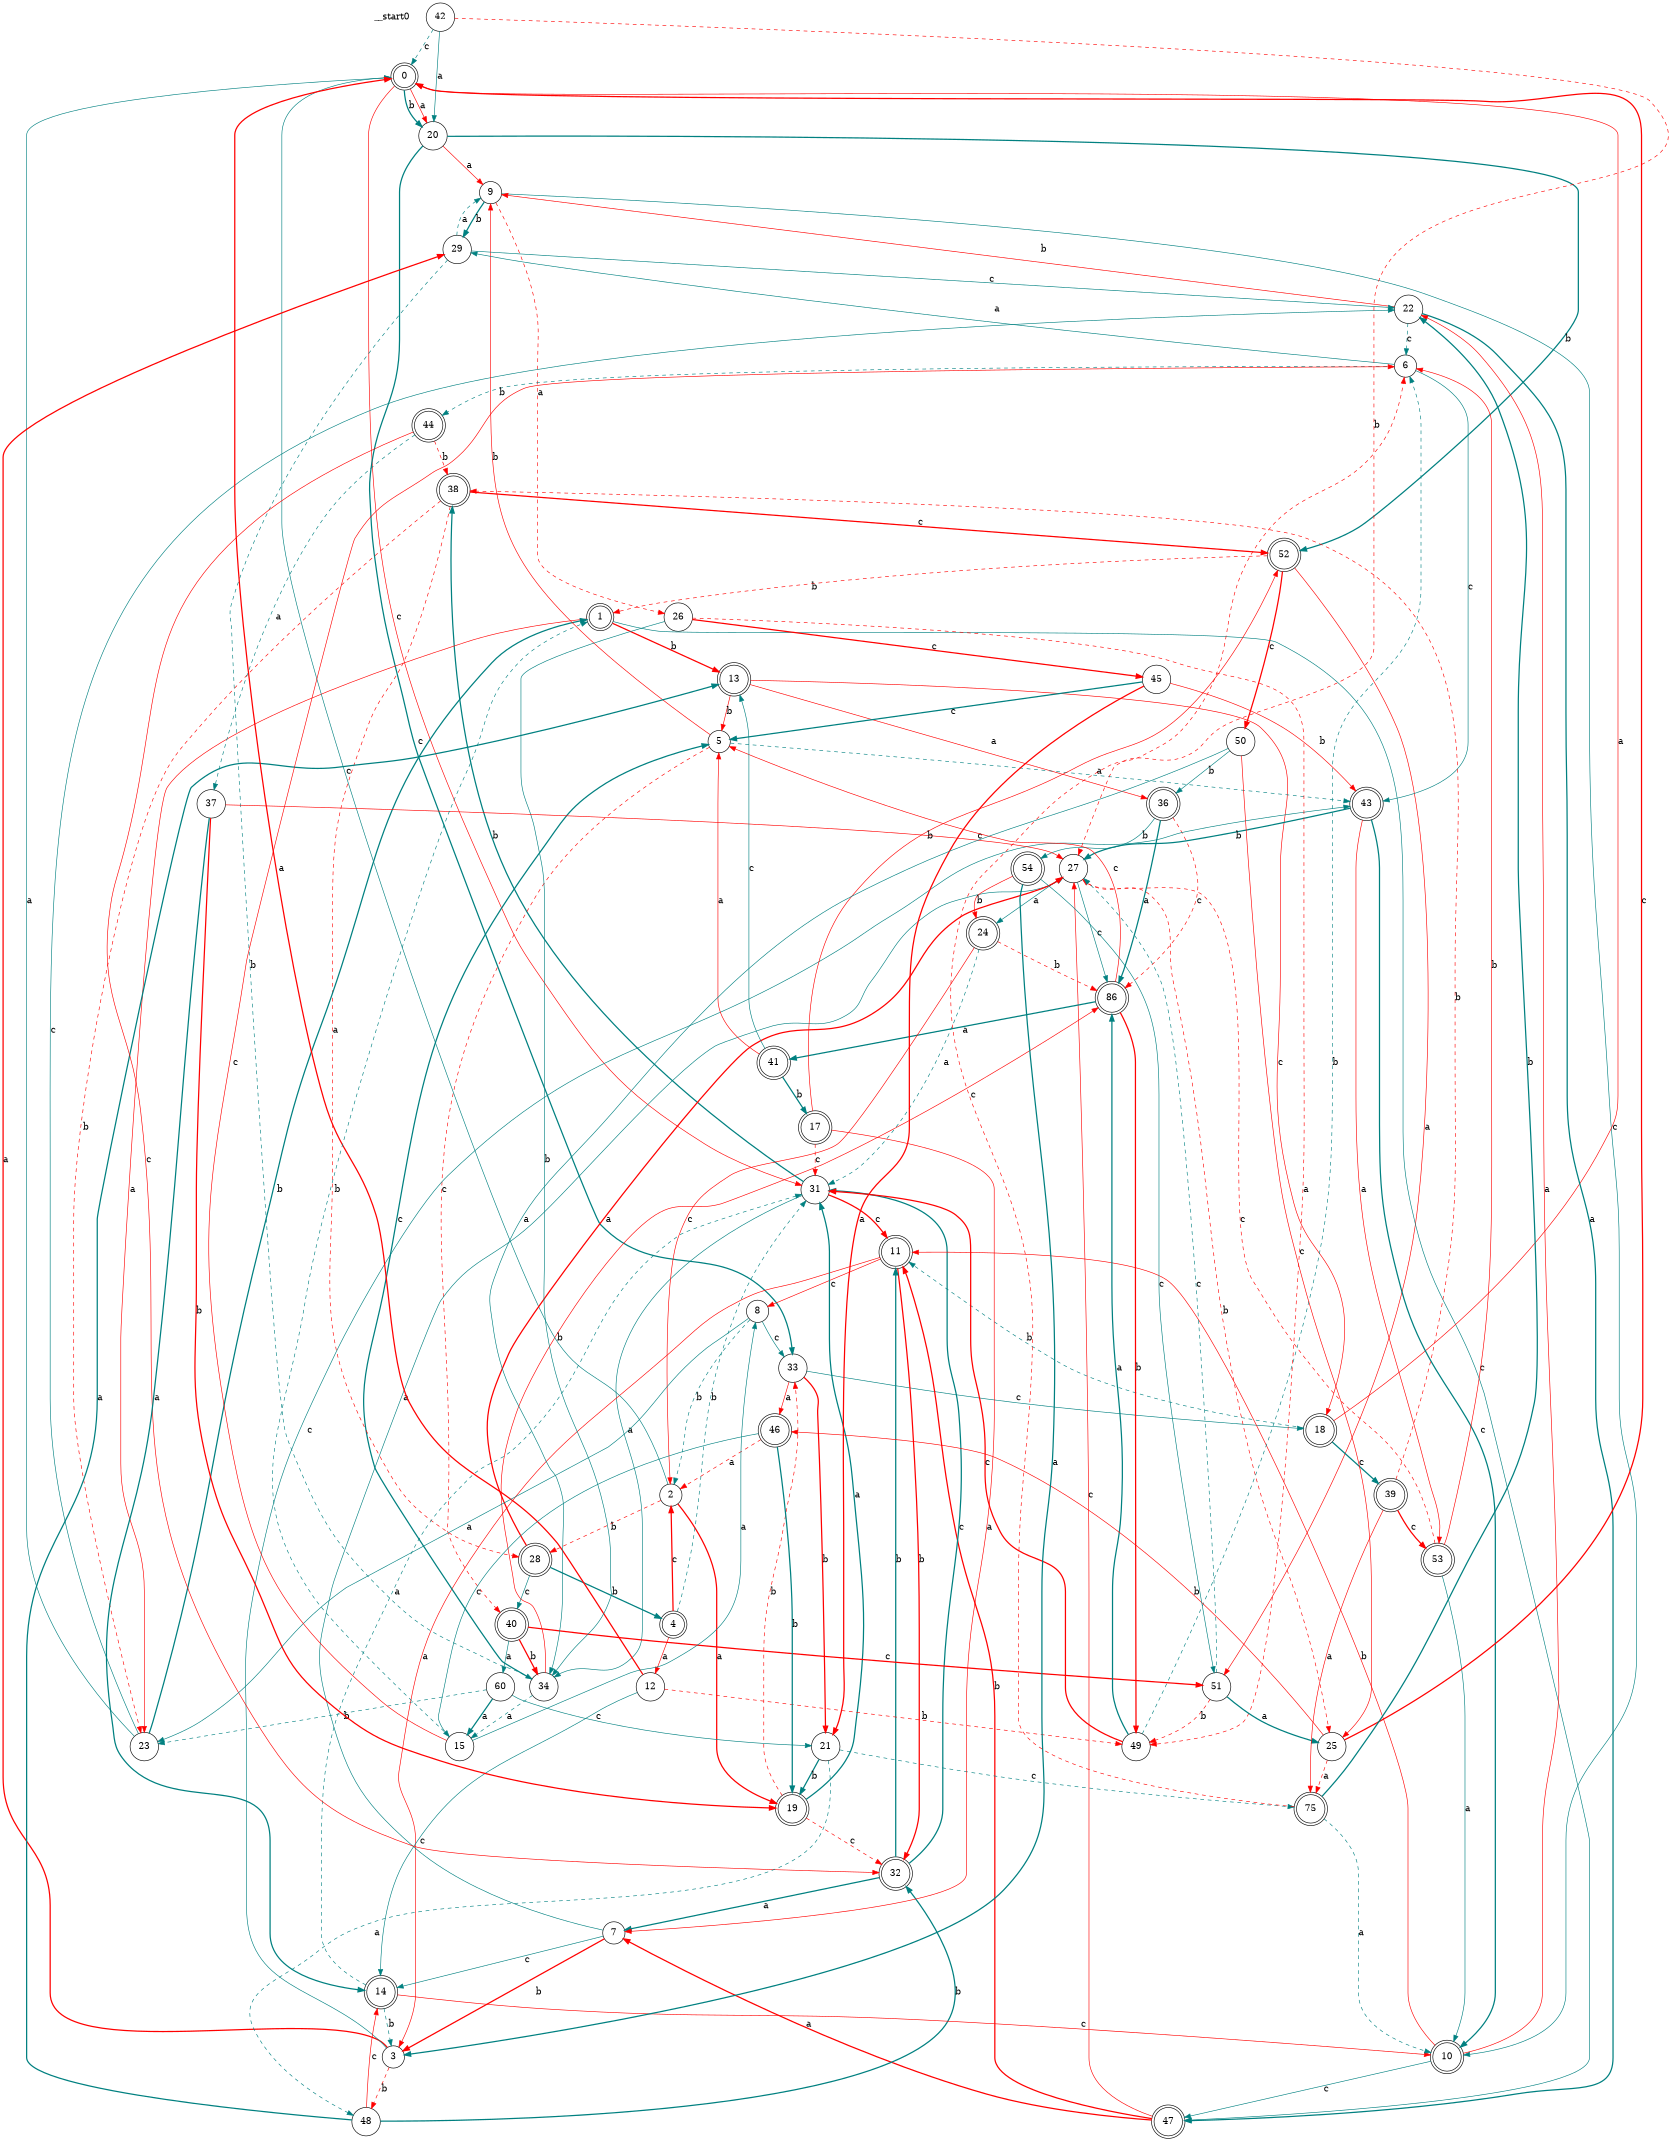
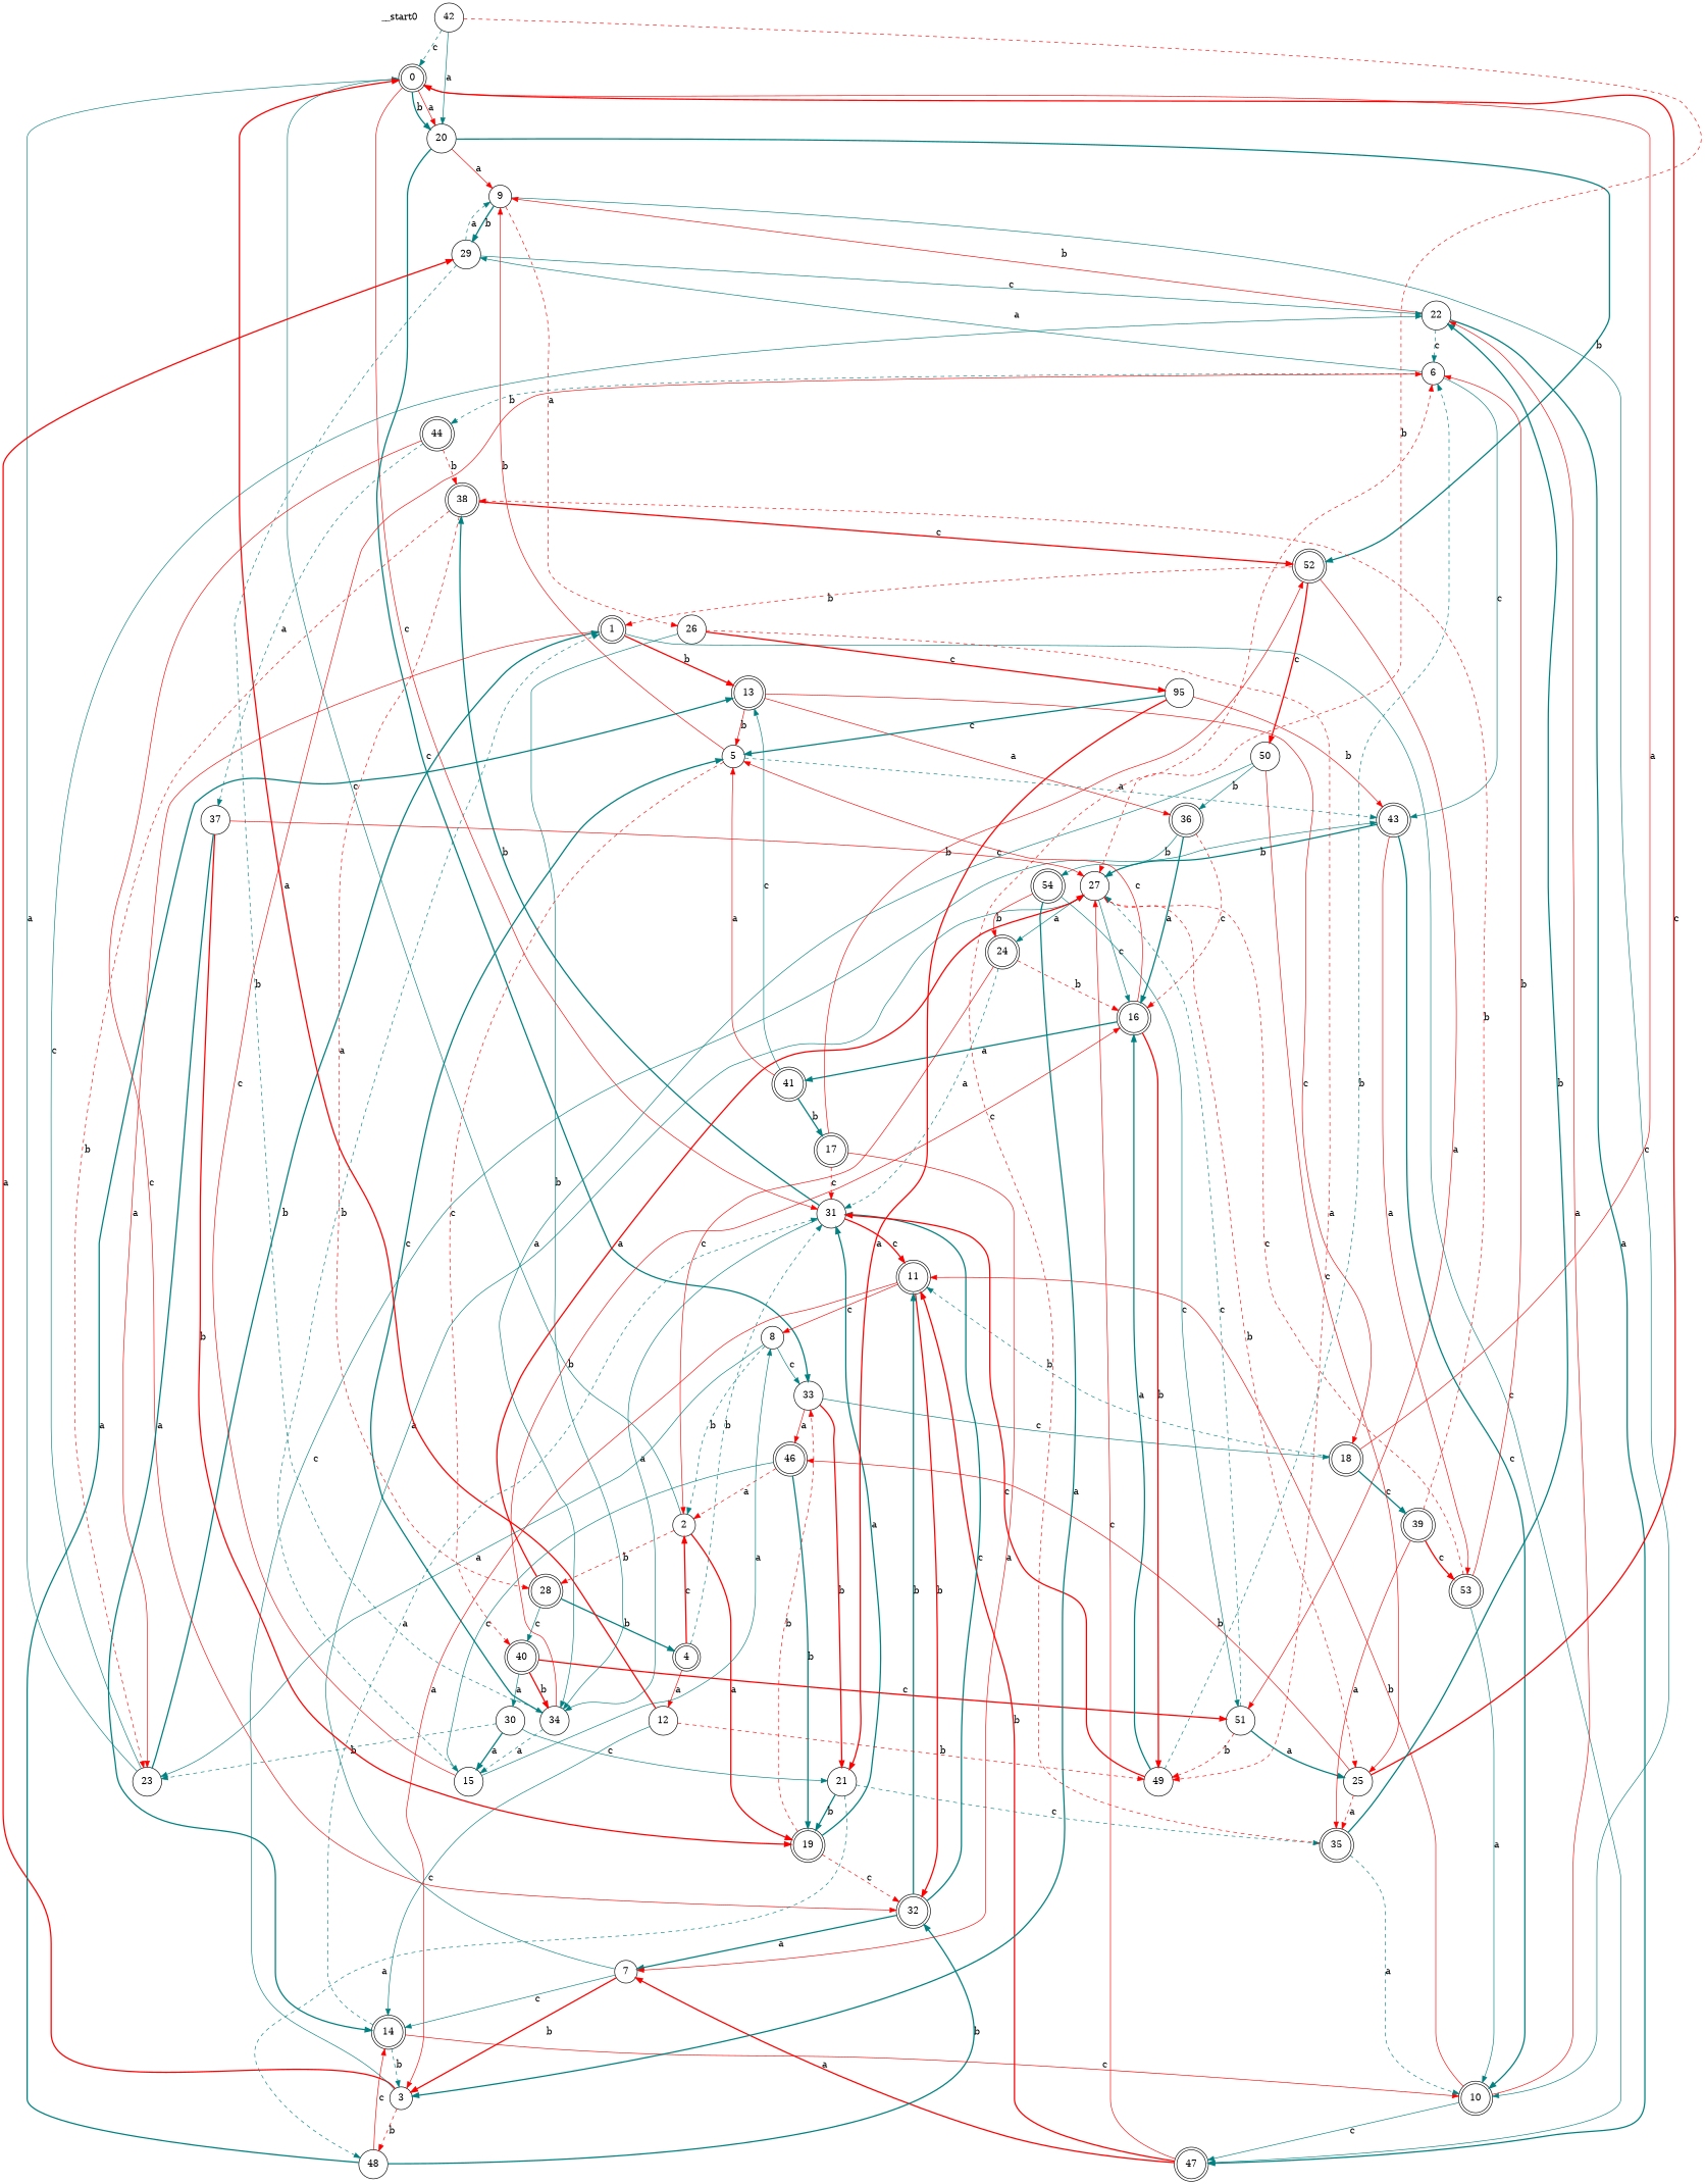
  digraph {
    rankdir=TB
    node [shape=circle color=black fillcolor=white style=filled]
    edge [color=teal style=solid]
    __start0 [shape=none color="" fillcolor="" style=""]
    n2 [label=0 shape=doublecircle style="rounded,filled"]
    n3 [label=20]
    n4 [label=31]
    n5 [label=9]
    n6 [label=33]
    n7 [label=52 shape=doublecircle style="rounded,filled"]
    n8 [label=11 shape=doublecircle style="rounded,filled"]
    n9 [label=34]
    n10 [label=38 shape=doublecircle style="rounded,filled"]
    n11 [label=1 shape=doublecircle style="rounded,filled"]
    n12 [label=13 shape=doublecircle style="rounded,filled"]
    n13 [label=23]
    n14 [label=47 shape=doublecircle style="rounded,filled"]
    n15 [label=5]
    n16 [label=18 shape=doublecircle style="rounded,filled"]
    n17 [label=36 shape=doublecircle style="rounded,filled"]
    n18 [label=22]
    n19 [label=7]
    n20 [label=27]
    n21 [label=2]
    n22 [label=19 shape=doublecircle style="rounded,filled"]
    n23 [label=28 shape=doublecircle style="rounded,filled"]
    n24 [label=32 shape=doublecircle style="rounded,filled"]
    n25 [label=4 shape=doublecircle style="rounded,filled"]
    n26 [label=40 shape=doublecircle style="rounded,filled"]
    n27 [label=3]
    n28 [label=29]
    n29 [label=43 shape=doublecircle style="rounded,filled"]
    n30 [label=48]
    n31 [label=10 shape=doublecircle style="rounded,filled"]
    n32 [label=53 shape=doublecircle style="rounded,filled"]
    n33 [label=14 shape=doublecircle style="rounded,filled"]
    n34 [label=12]
    n35 [label=49]
    n36 [label=26]
-   n37 [label=60]
+   n37 [label=30]
    n38 [label=51]
    n39 [label=6]
    n40 [label=44 shape=doublecircle style="rounded,filled"]
    n41 [label=37]
-   n42 [label=86 shape=doublecircle style="rounded,filled"]
+   n42 [label=16 shape=doublecircle style="rounded,filled"]
    n43 [label=24 shape=doublecircle style="rounded,filled"]
    n44 [label=25]
    n45 [label=8]
    n46 [label=21]
    n47 [label=46 shape=doublecircle style="rounded,filled"]
-   n48 [label=45]
+   n48 [label=95]
    n49 [label=39 shape=doublecircle style="rounded,filled"]
    n50 [label=54 shape=doublecircle style="rounded,filled"]
    n51 [label=15]
    n52 [label=41 shape=doublecircle style="rounded,filled"]
    n53 [label=17 shape=doublecircle style="rounded,filled"]
    n54 [label=50]
-   n55 [label=75 shape=doublecircle style="rounded,filled"]
+   n55 [label=35 shape=doublecircle style="rounded,filled"]
    n56 [label=42]
    n2 -> n3 [color=red label=a]
    n2 -> n3 [label=b style=bold]
    n2 -> n4 [color=red label=c]
    n3 -> n5 [color=red label=a]
    n3 -> n6 [label=c style=bold]
    n3 -> n7 [label=b style=bold]
    n4 -> n8 [color=red label=c style=bold]
    n4 -> n9 [label=a]
    n4 -> n10 [label=b style=bold]
    n5 -> n28 [label=b style=bold]
    n5 -> n31 [label=c]
    n5 -> n36 [color=red label=a style=dashed]
    n6 -> n16 [label=c]
    n6 -> n46 [color=red label=b style=bold]
    n6 -> n47 [color=red label=a]
    n7 -> n11 [color=red label=b style=dashed]
    n7 -> n38 [color=red label=a]
    n7 -> n54 [color=red label=c style=bold]
    n8 -> n24 [color=red label=b style=bold]
    n8 -> n27 [color=red label=a]
    n8 -> n45 [color=red label=c]
    n9 -> n15 [label=c style=bold]
    n9 -> n42 [color=red label=b]
    n9 -> n51 [label=a style=dashed]
    n10 -> n7 [color=red label=c style=bold]
    n10 -> n13 [color=red label=b style=dashed]
    n10 -> n23 [color=red label=a style=dashed]
    n11 -> n12 [color=red label=b style=bold]
    n11 -> n13 [color=red label=a]
    n11 -> n14 [label=c]
    n12 -> n15 [color=red label=b]
    n12 -> n16 [color=red label=c]
    n12 -> n17 [color=red label=a]
    n13 -> n2 [label=a]
    n13 -> n11 [label=b style=bold]
    n13 -> n18 [label=c]
    n14 -> n8 [color=red label=b style=bold]
    n14 -> n19 [color=red label=a style=bold]
    n14 -> n20 [color=red label=c]
    n15 -> n5 [color=red label=b]
    n15 -> n26 [color=red label=c style=dashed]
    n15 -> n29 [label=a style=dashed]
    n16 -> n2 [color=red label=a]
    n16 -> n8 [label=b style=dashed]
    n16 -> n49 [label=c style=bold]
    n17 -> n42 [label=a style=bold]
    n17 -> n42 [color=red label=c style=dashed]
    n17 -> n50 [label=b]
    n18 -> n5 [color=red label=b]
    n18 -> n14 [label=a style=bold]
    n18 -> n39 [label=c style=dashed]
    n19 -> n20 [label=a]
    n19 -> n27 [color=red label=b style=bold]
    n19 -> n33 [label=c]
    n20 -> n42 [label=c]
    n20 -> n43 [label=a]
    n20 -> n44 [color=red label=b style=dashed]
    n21 -> n2 [label=c]
    n21 -> n22 [color=red label=a style=bold]
    n21 -> n23 [color=red label=b style=dashed]
    n22 -> n4 [label=a style=bold]
    n22 -> n6 [color=red label=b style=dashed]
    n22 -> n24 [color=red label=c style=dashed]
    n23 -> n20 [color=red label=a style=bold]
    n23 -> n25 [label=b style=bold]
    n23 -> n26 [label=c]
    n24 -> n4 [label=c style=bold]
    n24 -> n8 [label=b style=bold]
    n24 -> n19 [label=a style=bold]
    n25 -> n4 [label=b style=dashed]
    n25 -> n21 [color=red label=c style=bold]
    n25 -> n34 [color=red label=a]
    n26 -> n9 [color=red label=b style=bold]
    n26 -> n37 [label=a]
    n26 -> n38 [color=red label=c style=bold]
    n27 -> n28 [color=red label=a style=bold]
    n27 -> n29 [label=c]
    n27 -> n30 [color=red label=b style=dashed]
    n28 -> n5 [label=a style=dashed]
    n28 -> n9 [label=b style=dashed]
    n28 -> n18 [label=c]
    n29 -> n20 [label=b style=bold]
    n29 -> n31 [label=c style=bold]
    n29 -> n32 [color=red label=a]
    n30 -> n12 [label=a style=bold]
    n30 -> n24 [label=b style=bold]
    n30 -> n33 [color=red label=c]
    n31 -> n8 [color=red label=b]
    n31 -> n14 [label=c]
    n31 -> n18 [color=red label=a]
    n32 -> n20 [color=red label=c style=dashed]
    n32 -> n31 [label=a]
    n32 -> n39 [color=red label=b]
    n33 -> n4 [label=a style=dashed]
    n33 -> n27 [label=b style=dashed]
    n33 -> n31 [color=red label=c]
    n34 -> n2 [color=red label=a style=bold]
    n34 -> n33 [label=c]
    n34 -> n35 [color=red label=b style=dashed]
    n35 -> n4 [color=red label=c style=bold]
    n35 -> n39 [label=b style=dashed]
    n35 -> n42 [label=a style=bold]
    n36 -> n9 [label=b]
    n36 -> n35 [color=red label=a style=dashed]
    n36 -> n48 [color=red label=c style=bold]
    n37 -> n13 [label=b style=dashed]
    n37 -> n46 [label=c]
    n37 -> n51 [label=a style=bold]
    n38 -> n20 [label=c style=dashed]
    n38 -> n35 [color=red label=b style=dashed]
    n38 -> n44 [label=a style=bold]
    n39 -> n28 [label=a]
    n39 -> n29 [label=c]
    n39 -> n40 [label=b style=dashed]
    n40 -> n10 [color=red label=b style=dashed]
    n40 -> n24 [color=red label=c]
    n40 -> n41 [label=a style=dashed]
    n41 -> n20 [color=red label=c]
    n41 -> n22 [color=red label=b style=bold]
    n41 -> n33 [label=a style=bold]
    n42 -> n15 [color=red label=c]
    n42 -> n35 [color=red label=b style=bold]
    n42 -> n52 [label=a style=bold]
    n43 -> n4 [label=a style=dashed]
    n43 -> n21 [color=red label=c]
    n43 -> n42 [color=red label=b style=dashed]
    n44 -> n2 [color=red label=c style=bold]
    n44 -> n47 [color=red label=b]
    n44 -> n55 [color=red label=a style=dashed]
    n45 -> n6 [label=c]
    n45 -> n13 [label=a]
    n45 -> n21 [label=b style=dashed]
    n46 -> n22 [label=b style=bold]
    n46 -> n30 [label=a style=dashed]
    n46 -> n55 [label=c style=dashed]
    n47 -> n21 [color=red label=a style=dashed]
    n47 -> n22 [label=b style=bold]
    n47 -> n51 [label=c]
    n48 -> n15 [label=c style=bold]
    n48 -> n29 [color=red label=b]
    n48 -> n46 [color=red label=a style=bold]
    n49 -> n10 [color=red label=b style=dashed]
    n49 -> n32 [color=red label=c style=bold]
    n49 -> n55 [color=red label=a]
    n50 -> n27 [label=a style=bold]
    n50 -> n38 [label=c]
    n50 -> n43 [color=red label=b]
    n51 -> n11 [label=b style=dashed]
    n51 -> n39 [color=red label=c]
    n51 -> n45 [label=a]
    n52 -> n12 [label=c]
    n52 -> n15 [color=red label=a]
    n52 -> n53 [label=b style=bold]
    n53 -> n4 [color=red label=c style=dashed]
    n53 -> n7 [color=red label=b]
    n53 -> n19 [color=red label=a]
    n54 -> n9 [label=a]
    n54 -> n17 [label=b]
    n54 -> n44 [color=red label=c]
    n55 -> n18 [label=b style=bold]
    n55 -> n31 [label=a style=dashed]
    n55 -> n39 [color=red label=c style=dashed]
    n56 -> n2 [label=c style=dashed]
    n56 -> n3 [label=a]
    n56 -> n20 [color=red label=b style=dashed]
  }
